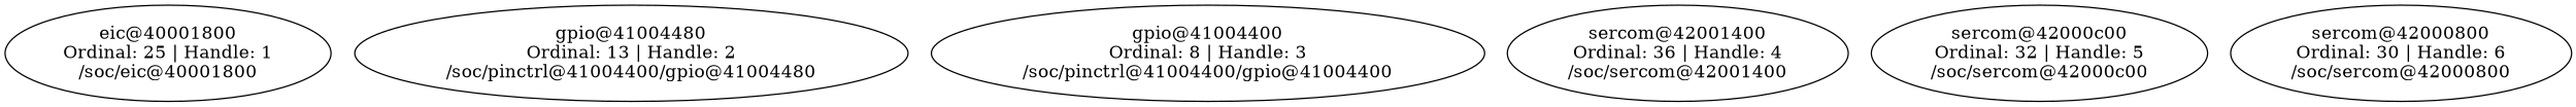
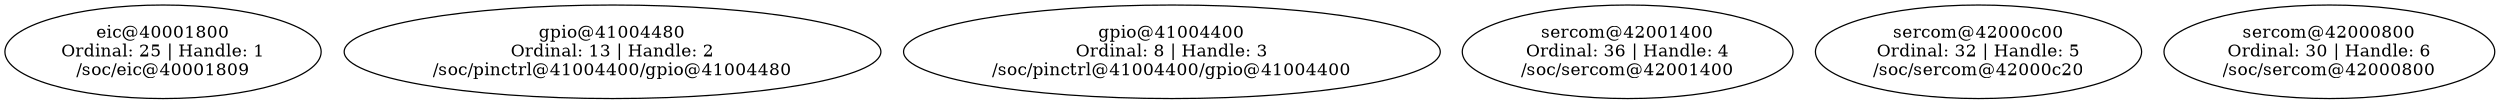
  digraph {
-   n1 [label="eic@40001800\nOrdinal: 25 | Handle: 1\n/soc/eic@40001800"]
+   n1 [label="eic@40001800\nOrdinal: 25 | Handle: 1\n/soc/eic@40001809"]
    n2 [label="gpio@41004480\nOrdinal: 13 | Handle: 2\n/soc/pinctrl@41004400/gpio@41004480"]
    n3 [label="gpio@41004400\nOrdinal: 8 | Handle: 3\n/soc/pinctrl@41004400/gpio@41004400"]
    n4 [label="sercom@42001400\nOrdinal: 36 | Handle: 4\n/soc/sercom@42001400"]
-   n5 [label="sercom@42000c00\nOrdinal: 32 | Handle: 5\n/soc/sercom@42000c00"]
+   n5 [label="sercom@42000c00\nOrdinal: 32 | Handle: 5\n/soc/sercom@42000c20"]
    n6 [label="sercom@42000800\nOrdinal: 30 | Handle: 6\n/soc/sercom@42000800"]
  }
